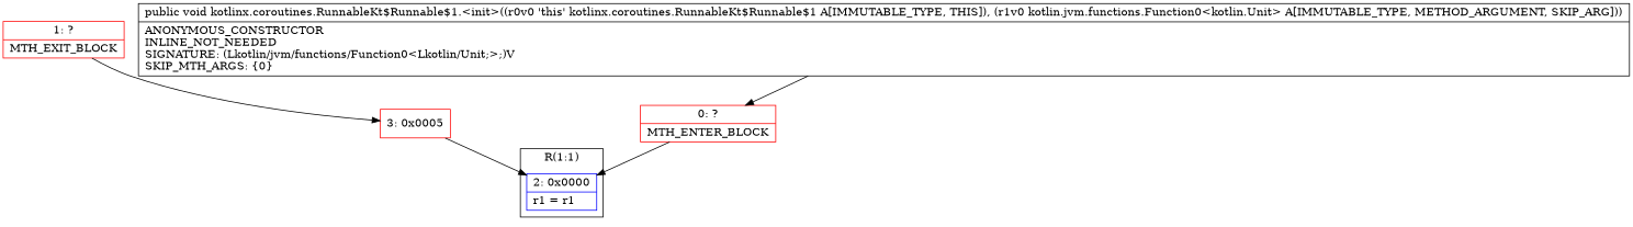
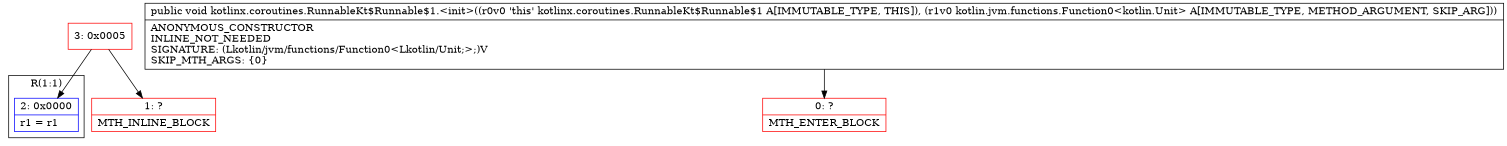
  digraph {
    node [color=red shape=record]
    n1 [color=blue label="{2\:\ 0x0000|r1 = r1\l}"]
    n2 [label="{3\:\ 0x0005}"]
-   n3 [label="{1\:\ ?|MTH_EXIT_BLOCK\l}"]
+   n3 [label="{1\:\ ?|MTH_INLINE_BLOCK\l}"]
    n4 [label="{0\:\ ?|MTH_ENTER_BLOCK\l}"]
    n5 [label="{public void kotlinx.coroutines.RunnableKt$Runnable$1.\<init\>((r0v0 'this' kotlinx.coroutines.RunnableKt$Runnable$1 A[IMMUTABLE_TYPE, THIS]), (r1v0 kotlin.jvm.functions.Function0\<kotlin.Unit\> A[IMMUTABLE_TYPE, METHOD_ARGUMENT, SKIP_ARG]))  | ANONYMOUS_CONSTRUCTOR\lINLINE_NOT_NEEDED\lSIGNATURE: (Lkotlin\/jvm\/functions\/Function0\<Lkotlin\/Unit;\>;)V\lSKIP_MTH_ARGS: \{0\}\l}" color=""]
    subgraph cluster_1 {
      label="R(1:1)"
      n1
    }
    n2 -> n1
-   n3 -> n2
-   n4 -> n1
+   n2 -> n3
    n5 -> n4
  }
